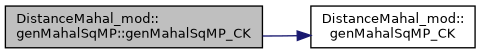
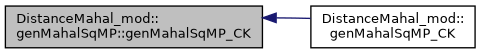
  digraph {
    rankdir=LR
    node [color=black fontname=Helvetica fontsize=10 shape=record style=filled]
    n1 [fillcolor=grey75 fontcolor=black height=0.2 label="DistanceMahal_mod::\lgenMahalSqMP::genMahalSqMP_CK" width=0.4]
    n2 [fillcolor=white height=0.2 label="DistanceMahal_mod::\lgenMahalSqMP_CK" width=0.4]
-   n1 -> n2 [color=midnightblue fontname=Helvetica fontsize=10 labelfontname=Helvetica labelfontsize=10 style=solid]
+   n2 -> n1 [color=midnightblue fontname=Helvetica fontsize=10 labelfontname=Helvetica labelfontsize=10 style=solid]
  }
